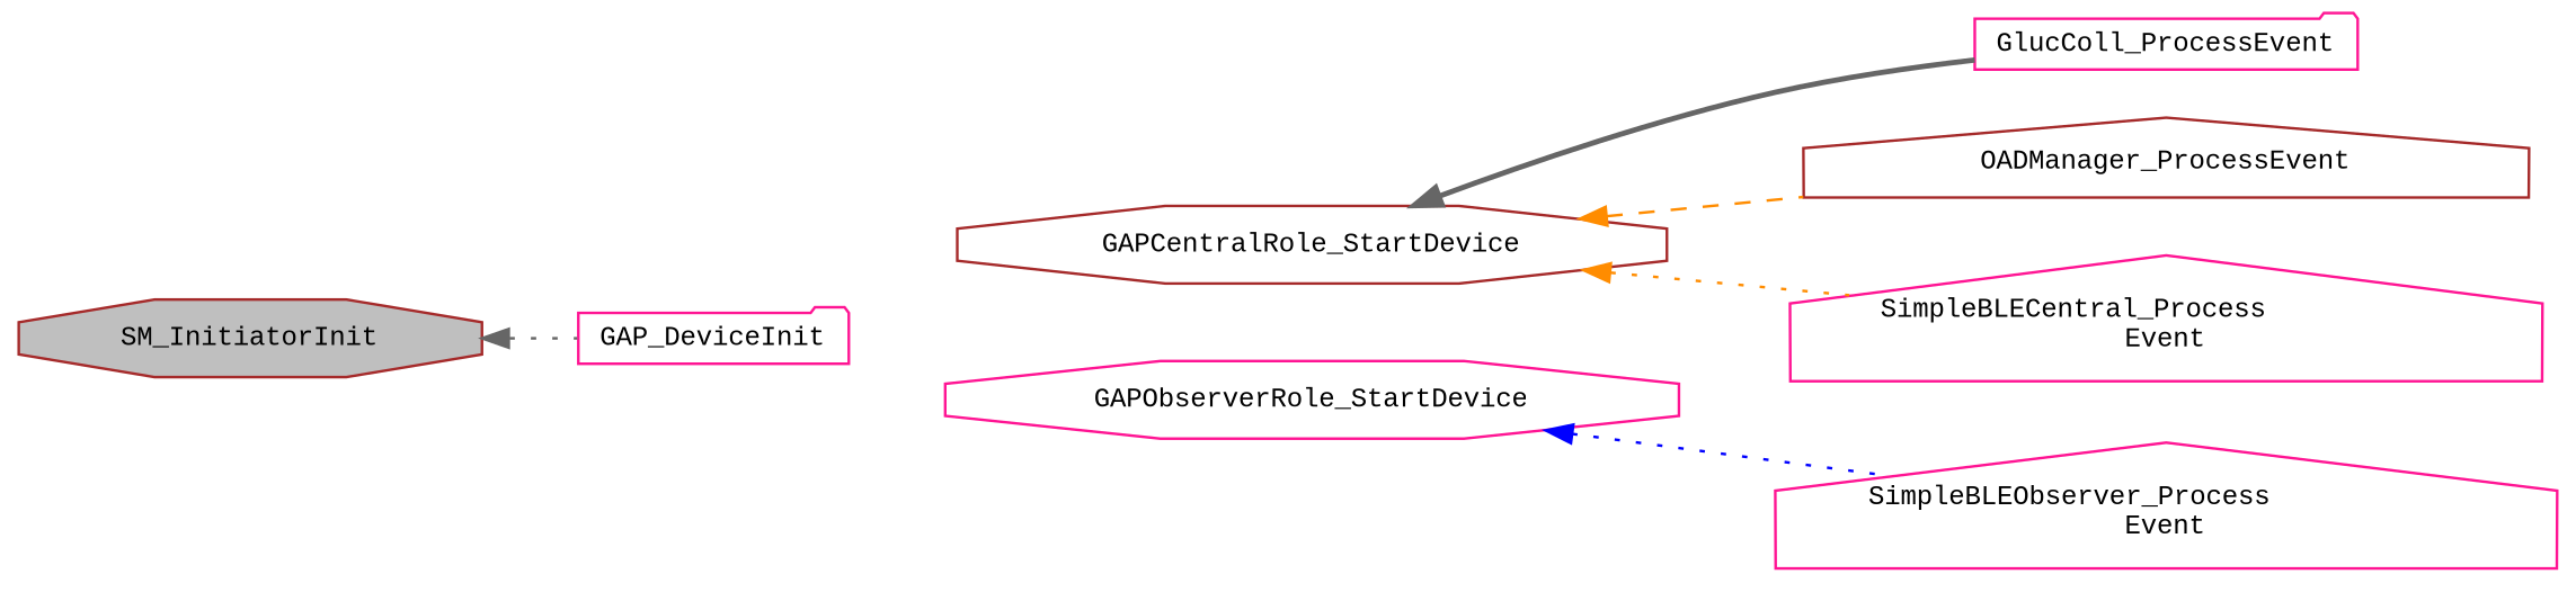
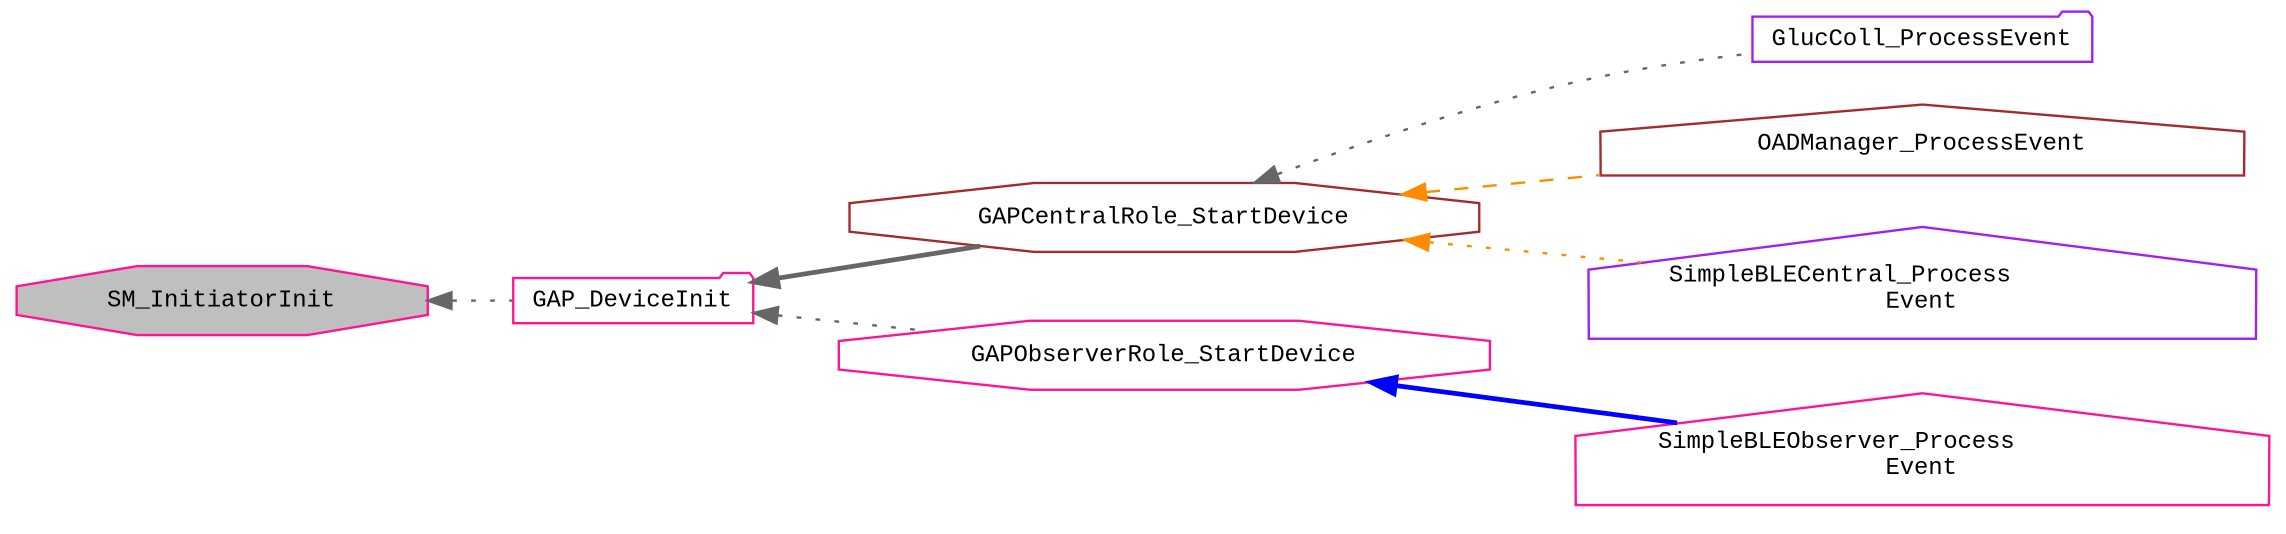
  digraph {
    fontname="Liberation Mono"
    rankdir=LR
    node [color=brown fillcolor=white fontname="Liberation Mono" fontsize=10 shape=octagon style=filled]
    edge [color=gray40 dir=back fontname="Liberation Mono" fontsize=10 labelfontname=Helvetica labelfontsize=10 style=dotted]
-   n1 [fillcolor=grey75 fontcolor=black height=0.2 label=SM_InitiatorInit width=0.4]
+   n1 [color=deeppink fillcolor=grey75 fontcolor=black height=0.2 label=SM_InitiatorInit width=0.4]
    n2 [color=deeppink height=0.2 label=GAP_DeviceInit shape=folder width=0.4]
    n3 [height=0.2 label=GAPCentralRole_StartDevice width=0.4]
    n4 [color=deeppink height=0.2 label=GAPObserverRole_StartDevice width=0.4]
-   n5 [color=deeppink height=0.2 label=GlucColl_ProcessEvent shape=folder width=0.4]
+   n5 [color=purple height=0.2 label=GlucColl_ProcessEvent shape=folder width=0.4]
    n6 [height=0.2 label=OADManager_ProcessEvent shape=house width=0.4]
-   n7 [color=deeppink height=0.2 label="SimpleBLECentral_Process\lEvent" shape=house width=0.4]
+   n7 [color=purple height=0.2 label="SimpleBLECentral_Process\lEvent" shape=house width=0.4]
    n8 [color=deeppink height=0.2 label="SimpleBLEObserver_Process\lEvent" shape=house width=0.4]
    n1 -> n2
-   n3 -> n5 [style=bold]
+   n2 -> n3 [style=bold]
+   n2 -> n4
+   n3 -> n5
    n3 -> n6 [color=darkorange style=dashed]
    n3 -> n7 [color=darkorange]
-   n4 -> n8 [color=blue]
+   n4 -> n8 [color=blue style=bold]
  }
